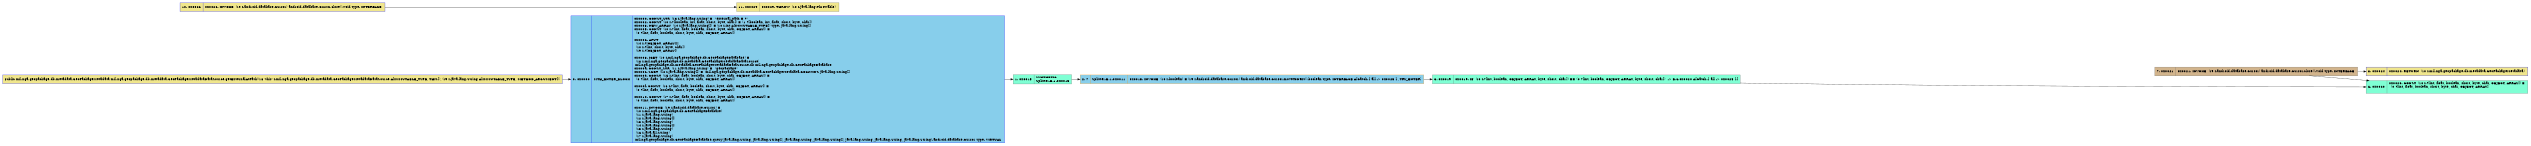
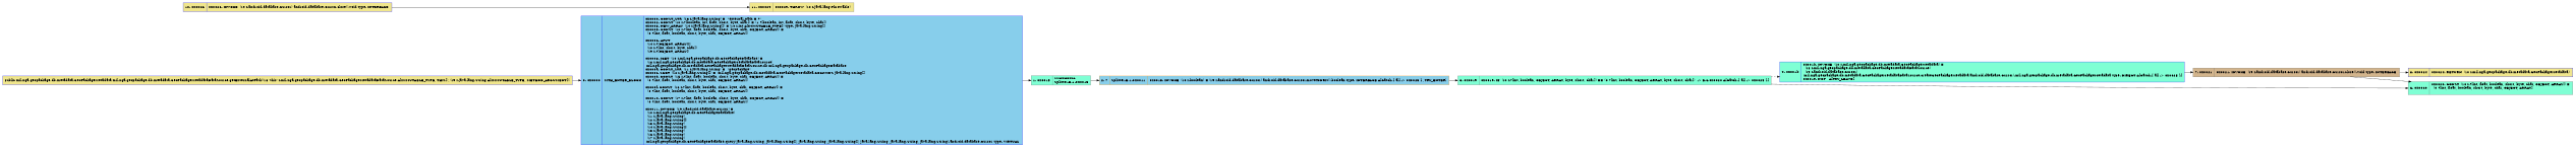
  digraph {
    rankdir=LR
    node [color=blue fillcolor=aquamarine shape=record style=filled]
-   n1 [fillcolor=skyblue label="{0\:\ 0x0000|MTH_ENTER_BLOCK\l|0x0000: CONST_STR  (r3 I:java.lang.String) =  \"external_path = ?\" \l0x0002: CONST  (r0 I:?[boolean, int, float, short, byte, char]) = (1 ?[boolean, int, float, short, byte, char]) \l0x0003: NEW_ARRAY  (r4 I:java.lang.String[]) = (r0 I:int A[IMMUTABLE_TYPE]) type: java.lang.String[] \l0x0005: CONST  (r0 I:?[int, float, boolean, short, byte, char, OBJECT, ARRAY]) = \l  (0 ?[int, float, boolean, short, byte, char, OBJECT, ARRAY])\l \l0x0006: APUT  \l  (r4 I:?[OBJECT, ARRAY][])\l  (r0 I:?[int, short, byte, char])\l  (r9 I:?[OBJECT, ARRAY])\l \l0x0008: IGET  (r0 I:mil.nga.geopackage.db.GeoPackageDatabase) = \l  (r8 I:mil.nga.geopackage.db.metadata.GeoPackageMetadataDataSource)\l mil.nga.geopackage.db.metadata.GeoPackageMetadataDataSource.db mil.nga.geopackage.db.GeoPackageDatabase \l0x000a: CONST_STR  (r1 I:java.lang.String) =  \"geopackage\" \l0x000c: SGET  (r2 I:java.lang.String[]) =  mil.nga.geopackage.db.metadata.GeoPackageMetadata.COLUMNS java.lang.String[] \l0x000e: CONST  (r5 I:?[int, float, boolean, short, byte, char, OBJECT, ARRAY]) = \l  (0 ?[int, float, boolean, short, byte, char, OBJECT, ARRAY])\l \l0x000f: CONST  (r6 I:?[int, float, boolean, short, byte, char, OBJECT, ARRAY]) = \l  (0 ?[int, float, boolean, short, byte, char, OBJECT, ARRAY])\l \l0x0010: CONST  (r7 I:?[int, float, boolean, short, byte, char, OBJECT, ARRAY]) = \l  (0 ?[int, float, boolean, short, byte, char, OBJECT, ARRAY])\l \l0x0011: INVOKE  (r9 I:android.database.Cursor) = \l  (r0 I:mil.nga.geopackage.db.GeoPackageDatabase)\l  (r1 I:java.lang.String)\l  (r2 I:java.lang.String[])\l  (r3 I:java.lang.String)\l  (r4 I:java.lang.String[])\l  (r5 I:java.lang.String)\l  (r6 I:java.all.String)\l  (r7 I:java.lang.String)\l mil.nga.geopackage.db.GeoPackageDatabase.query(java.lang.String, java.lang.String[], java.lang.String, java.lang.String[], java.lang.String, java.lang.String, java.lang.String):android.database.Cursor type: VIRTUAL \l}"]
+   n1 [fillcolor=skyblue label="{0\:\ 0x0000|MTH_ENTER_BLOCK\l|0x0000: CONST_STR  (r3 I:java.lang.String) =  \"external_path = ?\" \l0x0002: CONST  (r0 I:?[boolean, int, float, short, byte, char]) = (1 ?[boolean, int, float, short, byte, char]) \l0x0003: NEW_ARRAY  (r4 I:java.lang.String[]) = (r0 I:int A[IMMUTABLE_TYPE]) type: java.lang.String[] \l0x0005: CONST  (r0 I:?[int, float, boolean, short, byte, char, OBJECT, ARRAY]) = \l  (0 ?[int, float, boolean, short, byte, char, OBJECT, ARRAY])\l \l0x0006: APUT  \l  (r4 I:?[OBJECT, ARRAY][])\l  (r0 I:?[int, short, byte, char])\l  (r9 I:?[OBJECT, ARRAY])\l \l0x0008: IGET  (r0 I:mil.nga.geopackage.db.GeoPackageDatabase) = \l  (r8 I:mil.nga.geopackage.db.metadata.GeoPackageMetadataDataSource)\l mil.nga.geopackage.db.metadata.GeoPackageMetadataDataSource.db mil.nga.geopackage.db.GeoPackageDatabase \l0x000a: CONST_STR  (r1 I:java.lang.String) =  \"geopackage\" \l0x000c: SGET  (r2 I:java.lang.String[]) =  mil.nga.geopackage.db.metadata.GeoPackageMetadata.COLUMNS java.lang.String[] \l0x000e: CONST  (r5 I:?[int, float, boolean, short, byte, char, OBJECT, ARRAY]) = \l  (0 ?[int, float, boolean, short, byte, char, OBJECT, ARRAY])\l \l0x000f: CONST  (r6 I:?[int, float, boolean, short, byte, char, OBJECT, ARRAY]) = \l  (0 ?[int, float, boolean, short, byte, char, OBJECT, ARRAY])\l \l0x0010: CONST  (r7 I:?[int, float, boolean, short, byte, char, OBJECT, ARRAY]) = \l  (0 ?[int, float, boolean, short, byte, char, OBJECT, ARRAY])\l \l0x0011: INVOKE  (r9 I:android.database.Cursor) = \l  (r0 I:mil.nga.geopackage.db.GeoPackageDatabase)\l  (r1 I:java.lang.String)\l  (r2 I:java.lang.String[])\l  (r3 I:java.lang.String)\l  (r4 I:java.lang.String[])\l  (r5 I:java.lang.String)\l  (r6 I:java.lang.String)\l  (r7 I:java.lang.String)\l mil.nga.geopackage.db.GeoPackageDatabase.query(java.lang.String, java.lang.String[], java.lang.String, java.lang.String[], java.lang.String, java.lang.String, java.lang.String):android.database.Cursor type: VIRTUAL \l}"]
    n2 [color=gray40 label="{1\:\ 0x0015|SYNTHETIC\lSplitter:B:1:0x0015\l}"]
    n3 [color=darkorange fillcolor=skyblue label="{2\:\ ?|Splitter:B:1:0x0011\l|0x0015: INVOKE  (r0 I:boolean) = (r9 I:android.database.Cursor) android.database.Cursor.moveToNext():boolean type: INTERFACE A[Catch:\{ all \-\> 0x0025 \}, TRY_ENTER]\l}"]
    n4 [color=gray40 label="{3\:\ 0x0019|0x0019: IF  (r0 I:?[int, boolean, OBJECT, ARRAY, byte, short, char]) == (0 ?[int, boolean, OBJECT, ARRAY, byte, short, char])  \-\> B:6:0x0020 A[Catch:\{ all \-\> 0x0025 \}]\l}"]
+   n5 [label="{4\:\ 0x001b|0x001b: INVOKE  (r0 I:mil.nga.geopackage.db.metadata.GeoPackageMetadata) = \l  (r8 I:mil.nga.geopackage.db.metadata.GeoPackageMetadataDataSource)\l  (r9 I:android.database.Cursor)\l mil.nga.geopackage.db.metadata.GeoPackageMetadataDataSource.createGeoPackageMetadata(android.database.Cursor):mil.nga.geopackage.db.metadata.GeoPackageMetadata type: DIRECT A[Catch:\{ all \-\> 0x0025 \}]\l0x001e: NOP   A[TRY_LEAVE]\l}"]
    n6 [color=gray40 label="{6\:\ 0x0020|0x0020: CONST  (r0 I:?[int, float, boolean, short, byte, char, OBJECT, ARRAY]) = \l  (0 ?[int, float, boolean, short, byte, char, OBJECT, ARRAY])\l \l}"]
    n7 [color=gray40 fillcolor=tan label="{7\:\ 0x0021|0x0021: INVOKE  (r9 I:android.database.Cursor) android.database.Cursor.close():void type: INTERFACE \l}"]
    n8 [fillcolor=khaki label="{8\:\ 0x0024|0x0024: RETURN  (r0 I:mil.nga.geopackage.db.metadata.GeoPackageMetadata) \l}"]
    n9 [fillcolor=khaki label="{10\:\ 0x0026|0x0026: INVOKE  (r9 I:android.database.Cursor) android.database.Cursor.close():void type: INTERFACE \l}"]
    n10 [color=gray40 fillcolor=khaki label="{11\:\ 0x0029|0x0029: THROW  (r0 I:java.lang.Throwable) \l}"]
    n11 [fillcolor=khaki label="{public mil.nga.geopackage.db.metadata.GeoPackageMetadata mil.nga.geopackage.db.metadata.GeoPackageMetadataDataSource.getExternalAtPath((r8 'this' I:mil.nga.geopackage.db.metadata.GeoPackageMetadataDataSource A[IMMUTABLE_TYPE, THIS]), (r9 I:java.lang.String A[IMMUTABLE_TYPE, METHOD_ARGUMENT])) }"]
    n1 -> n2
    n2 -> n3
    n3 -> n4
+   n4 -> n5 [style=dashed]
    n4 -> n6
+   n5 -> n7
    n7 -> n6
    n7 -> n8
    n9 -> n10
    n11 -> n1
  }
